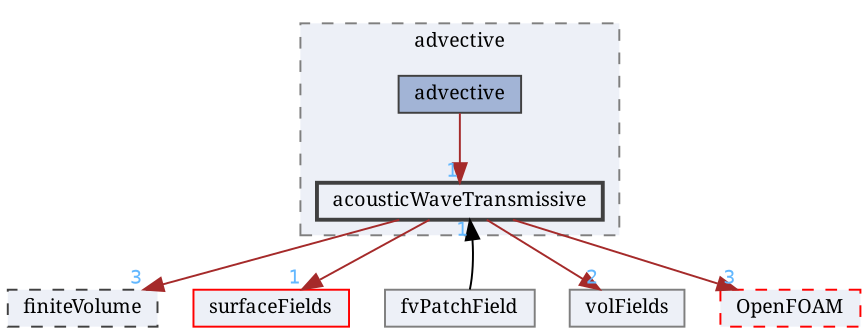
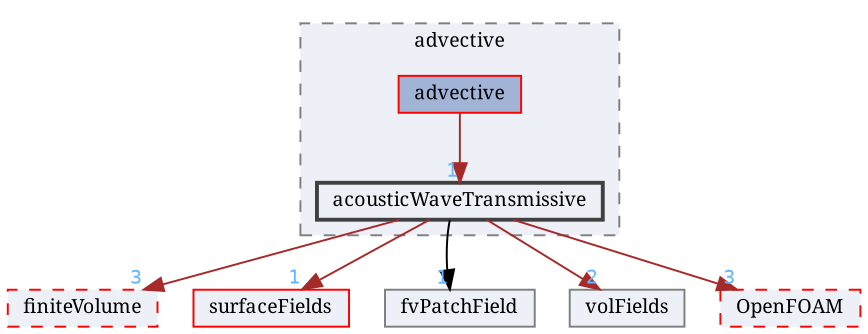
  digraph {
    compound=true
    fontname="Noto Serif"
    node [color=red fillcolor="#edf0f7" fontname="Noto Serif" fontsize=10 shape=box style=filled]
    edge [color=brown fontcolor=steelblue1 fontname="Noto Serif" fontsize=10 headlabel=1 labeldistance=1.5 labelfontname=Helvetica labelfontsize=10]
-   n1 [color=grey25 fillcolor="#a2b4d6" height=0.2 label=advective width=0.4]
+   n1 [fillcolor="#a2b4d6" height=0.2 label=advective width=0.4]
    n2 [color=grey25 height=0.2 label=acousticWaveTransmissive style="filled,bold" width=0.4]
-   n3 [color=grey25 height=0.2 label=finiteVolume style="filled,dashed" width=0.4]
+   n3 [height=0.2 label=finiteVolume style="filled,dashed" width=0.4]
    n4 [height=0.2 label=surfaceFields width=0.4]
    n5 [color=grey50 height=0.2 label=fvPatchField width=0.4]
    n6 [color=grey50 height=0.2 label=volFields width=0.4]
    n7 [height=0.2 label=OpenFOAM style="filled,dashed" width=0.4]
    subgraph cluster_1 {
      bgcolor="#edf0f7"
      fontsize=10
      label=advective
      pencolor=grey50
      style="filled,dashed"
      n1
      n2
    }
    n1 -> n2
    n2 -> n3 [headlabel=3]
    n2 -> n4
-   n5 -> n2 [color=black]
+   n2 -> n5 [color=black]
    n2 -> n6 [headlabel=2]
    n2 -> n7 [headlabel=3]
  }
